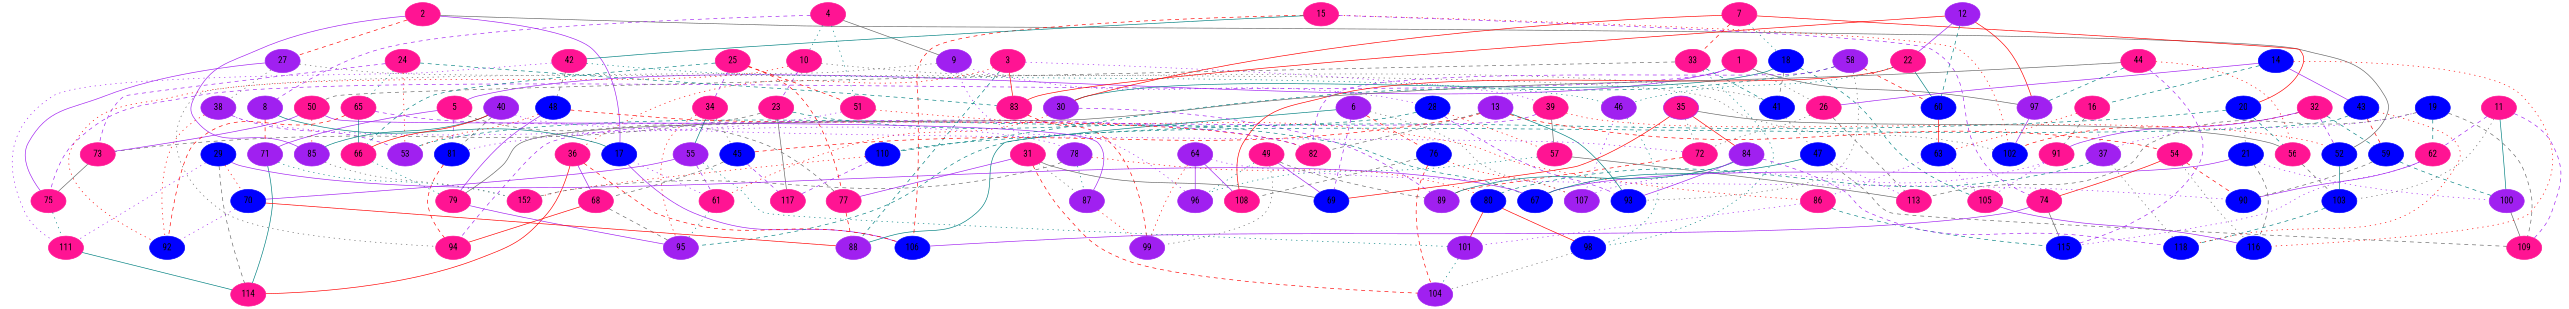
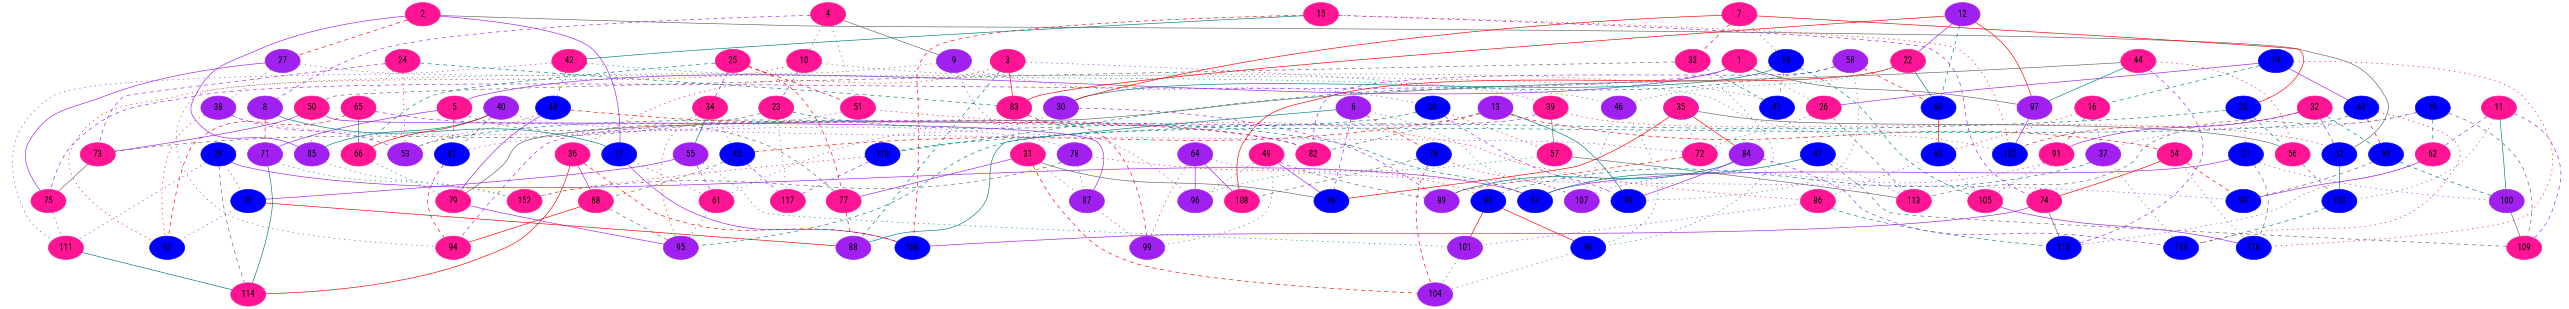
  graph {
    fontname="Roboto Condensed"
    node [color=deeppink fontname="Roboto Condensed" style=filled]
    edge [color=purple fontname="Roboto Condensed" style=dashed]
    1
    5
    26
    75
    97 [color=purple]
    71 [color=purple]
    77
    81 [color=blue]
    113
    72
    111
    102 [color=blue]
    17 [color=blue]
    2
    27 [color=purple]
    52 [color=blue]
    85 [color=purple]
    106 [color=blue]
    61
    38 [color=purple]
    103 [color=blue]
    n22 [label=152]
    3
    36
    39
    83
    88 [color=purple]
    114
    68
    94
    57
    99 [color=purple]
    8 [color=purple]
    4
    9 [color=purple]
    10
    51
    28 [color=blue]
    96 [color=purple]
    23
    41 [color=blue]
    92 [color=blue]
    86
    6 [color=purple]
    69 [color=blue]
    76 [color=blue]
    107 [color=purple]
    108
    104 [color=purple]
    18 [color=blue]
    7
    20 [color=blue]
    30 [color=purple]
    33
    105
    21 [color=blue]
    56
    110 [color=blue]
    89 [color=purple]
    50
    98 [color=blue]
    93 [color=blue]
    53 [color=purple]
    67 [color=blue]
    73
    117
    47 [color=blue]
    11
    62
    100 [color=purple]
    109
    115 [color=blue]
    90 [color=blue]
    118 [color=blue]
    12 [color=purple]
    22
    60 [color=blue]
    46 [color=purple]
    63 [color=blue]
    13 [color=purple]
    45 [color=blue]
    54
    82
    116 [color=blue]
    74
    14 [color=blue]
    16
    43 [color=blue]
    37 [color=purple]
    91
    59 [color=blue]
    95 [color=purple]
    15
    42
    48 [color=blue]
    80 [color=blue]
    19 [color=blue]
    24
    65
    66
    25
    34
    55 [color=purple]
    79
    78 [color=purple]
    29 [color=blue]
    70 [color=blue]
    31
    87 [color=purple]
    32
    101 [color=purple]
    35 [color=purple fillcolor=deeppink]
    84 [color=purple]
    40 [color=purple]
    44
    49
    58 [color=purple]
    64 [color=purple]
    1 -- 5 [style=solid]
    1 -- 26 [color=gray40 style=dotted]
    1 -- 75
    1 -- 97 [color=gray40 style=solid]
    5 -- 71 [style=solid]
    5 -- 77 [color=gray40]
    5 -- 81
    26 -- 113 [color=gray40]
    26 -- 72 [color=gray40 style=dotted]
    75 -- 111 [color=teal style=dotted]
    97 -- 102 [style=solid]
    71 -- n22 [color=teal style=dotted]
    71 -- 114 [color=teal style=solid]
    77 -- 88 [color=red]
    81 -- 94 [color=red]
    72 -- 89 [color=red]
    111 -- 114 [color=teal style=solid]
    17 -- 106 [style=solid]
    17 -- 61 [style=dotted]
    2 -- 17 [style=solid]
    2 -- 27 [color=red]
    2 -- 52 [color=gray40 style=solid]
    2 -- 85 [style=solid]
    27 -- 75 [style=solid]
    27 -- 102 [color=gray40 style=dotted]
    27 -- 38 [color=gray40 style=dotted]
    52 -- 103 [color=teal style=solid]
    85 -- n22 [color=gray40 style=dotted]
    61 -- 95 [color=teal style=dotted]
    38 -- 92 [color=red style=dotted]
    38 -- 53
    38 -- 78 [style=dotted]
    103 -- 118 [color=teal]
    3 -- 36 [color=red style=dotted]
    3 -- 39 [style=dotted]
    3 -- 83 [color=red style=solid]
    3 -- 88 [color=teal]
    36 -- 106 [color=red]
    36 -- 114 [color=red style=solid]
    36 -- 68 [style=solid]
    39 -- 52 [color=red style=dotted]
    39 -- 94
    39 -- 57 [color=gray40 style=solid]
    83 -- 99 [color=red]
    68 -- 94 [color=red style=solid]
    68 -- 95 [color=gray40]
    57 -- 113 [color=gray40 style=solid]
    57 -- 96 [color=teal style=dotted]
    8 -- 71 [color=red]
    8 -- 17 [color=teal style=solid]
    4 -- 8
    4 -- 9 [color=gray40 style=solid]
    4 -- 10 [color=teal style=dotted]
    4 -- 51 [color=teal style=dotted]
    9 -- 94 [color=gray40 style=dotted]
    9 -- 28 [style=dotted]
    9 -- 96 [style=dotted]
    10 -- 23
    10 -- 41 [color=gray40 style=dotted]
    10 -- 92 [color=red style=dotted]
    51 -- 81 [style=dotted]
    51 -- 86 [color=red style=dotted]
    28 -- 57 [color=red style=dotted]
    28 -- 93
    28 -- 53 [color=teal]
    23 -- 67 [color=teal]
    23 -- 73 [color=gray40]
-   23 -- 117 [color=gray40 style=solid]
+   23 -- 117 [color=gray40 style=dotted]
    41 -- 47 [color=gray40 style=dotted]
    86 -- 115 [color=teal]
    86 -- 101 [style=dotted]
    6 -- 88 [color=teal style=solid]
    6 -- 69
    6 -- 76 [color=red]
    6 -- 107 [color=gray40 style=dotted]
    76 -- 107 [color=red style=dotted]
    76 -- 108 [color=gray40]
    76 -- 104 [color=red]
    18 -- 41 [color=gray40]
    18 -- 30 [color=teal style=solid]
    18 -- 105 [color=teal]
    7 -- 18 [color=teal style=dotted]
    7 -- 20 [color=red style=solid]
    7 -- 30 [color=red style=solid]
    7 -- 33 [color=red]
    20 -- 21 [color=gray40 style=dotted]
    20 -- 56 [color=teal]
    20 -- 110 [color=teal]
-   30 -- 61 [color=red style=dotted]
+   30 -- 61 [style=dotted]
    30 -- 89
    33 -- 41 [color=teal]
    33 -- 50 [color=gray40]
    33 -- 98 [color=teal style=dotted]
    105 -- 116 [style=solid]
    21 -- 67 [style=solid]
    21 -- 100 [style=dotted]
    21 -- 116 [color=gray40]
    56 -- 103 [color=gray40]
    110 -- n22 [color=red style=dotted]
    110 -- 117
    50 -- 85 [color=red style=dotted]
    50 -- 73 [style=solid]
    50 -- 87 [style=solid]
    98 -- 104 [color=gray40 style=dotted]
    73 -- 75 [color=gray40 style=solid]
    47 -- 113 [style=dotted]
    47 -- 67 [color=teal style=solid]
    47 -- 109 [color=gray40]
    11 -- 103 [color=gray40 style=dotted]
    11 -- 62
    11 -- 100 [color=teal style=solid]
    11 -- 109
    62 -- 115 [style=dotted]
    62 -- 90 [style=solid]
    100 -- 109 [color=gray40 style=solid]
    12 -- 97 [color=red style=solid]
    12 -- 83 [color=red style=solid]
    12 -- 22 [style=solid]
    12 -- 60 [color=teal]
    22 -- 108 [color=red style=solid]
    22 -- 60 [color=teal style=solid]
    22 -- 46 [color=teal style=dotted]
    60 -- 63 [color=red style=solid]
    46 -- 107 [style=dotted]
    46 -- 98 [color=teal style=dotted]
    63 -- 86 [style=dotted]
    63 -- 105 [style=dotted]
    13 -- 93 [color=teal style=solid]
    13 -- 45 [color=red]
    13 -- 54 [color=red]
    13 -- 82 [color=gray40]
    45 -- 68 [color=gray40]
    45 -- 117
    54 -- 90 [color=red]
    54 -- 116 [color=gray40 style=dotted]
    54 -- 74 [color=red style=solid]
    74 -- 106 [style=solid]
    74 -- 115 [color=gray40 style=solid]
    14 -- 26 [style=solid]
    14 -- 116 [color=red style=dotted]
    14 -- 16 [color=teal]
    14 -- 43 [style=solid]
    16 -- 63 [color=red style=dotted]
    16 -- 37 [style=dotted]
    16 -- 91 [color=gray40]
    43 -- 118 [color=red style=dotted]
    43 -- 59 [color=red]
    43 -- 95 [color=teal]
    37 -- 118 [color=gray40 style=dotted]
    37 -- 80 [color=teal]
    91 -- 107 [style=dotted]
    91 -- 105 [style=dotted]
    59 -- 100 [color=teal]
    59 -- 90 [color=gray40]
    15 -- 102 [color=red style=dotted]
    15 -- 106 [color=red]
    15 -- 74
    15 -- 42 [color=teal style=solid]
    42 -- 111 [style=dotted]
    42 -- 46 [color=teal style=dotted]
    42 -- 48 [color=gray40]
    48 -- 53 [color=red style=dotted]
    48 -- 82 [color=red]
    48 -- 79 [style=solid]
    80 -- 98 [color=red style=solid]
    80 -- 101 [color=red style=solid]
    19 -- 113 [color=gray40]
    19 -- 62 [color=teal]
    19 -- 109 [color=gray40]
    19 -- 37 [style=dotted]
    24 -- 83 [color=teal]
    24 -- 53 [color=red style=dotted]
    24 -- 73
    24 -- 65 [color=teal style=dotted]
    65 -- 92 [color=red]
    65 -- 82
    65 -- 66 [color=teal style=solid]
    66 -- 79 [color=teal style=dotted]
    25 -- 77 [color=red]
    25 -- 51 [color=red]
    25 -- 66 [color=teal]
    25 -- 34
    34 -- 45 [color=gray40 style=dotted]
    34 -- 95 [color=red style=dotted]
    34 -- 55 [color=teal style=solid]
    55 -- 61
    55 -- 70 [style=solid]
    55 -- 101 [color=teal style=dotted]
    79 -- 95 [style=solid]
    78 -- n22 [color=gray40]
    78 -- 80 [color=red style=dotted]
    78 -- 87 [color=teal style=dotted]
    29 -- 111 [style=dotted]
    29 -- 114 [color=gray40]
    29 -- 67 [style=solid]
    29 -- 70 [color=red style=dotted]
    70 -- 88 [color=red style=solid]
    70 -- 92 [style=dotted]
    31 -- 77 [style=solid]
    31 -- 69 [color=gray40 style=solid]
    31 -- 104 [color=red]
    31 -- 87 [color=gray40 style=dotted]
    87 -- 99 [color=red style=dotted]
    32 -- 102 [color=red]
    32 -- 52
    32 -- 91 [style=solid]
    32 -- 59 [color=teal]
    101 -- 104 [color=teal style=dotted]
    35 -- 72 [color=gray40 style=dotted]
    35 -- 69 [color=red style=solid]
    35 -- 56 [color=gray40 style=solid]
    35 -- 84 [color=red style=solid]
    84 -- 89 [color=teal style=solid]
    84 -- 93 [style=solid]
    84 -- 118
    40 -- 81 [color=gray40]
    40 -- 72 [style=dotted]
    40 -- 85 [color=teal style=solid]
    40 -- 66 [color=red style=solid]
-   44 -- 97 [color=teal]
+   44 -- 97 [color=teal style=solid]
    44 -- 56 [color=red style=dotted]
    44 -- 115
    44 -- 79 [color=gray40 style=solid]
    49 -- 99 [color=gray40 style=dotted]
    49 -- 96 [color=teal style=dotted]
    49 -- 69 [style=solid]
    49 -- 89 [color=gray40]
    58 -- 110 [color=teal]
    58 -- 93 [color=gray40 style=dotted]
    58 -- 60 [color=red]
    58 -- 82
    64 -- 99 [color=red style=dotted]
    64 -- 96 [style=solid]
    64 -- 108 [style=solid]
    64 -- 90 [style=dotted]
  }
